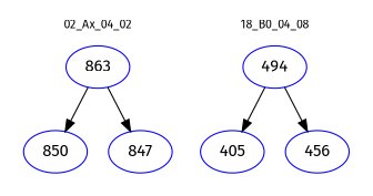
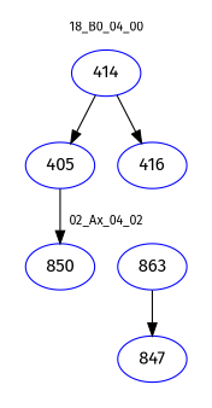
  digraph {
    fontname="Fira Sans"
    node [color=blue fontname="Fira Sans"]
    edge [color=black fontname="Fira Sans"]
    n1 [label=863]
    n2 [label=850]
    n3 [label=847]
-   n4 [label=494]
+   n4 [label=414]
    n5 [label=405]
-   n6 [label=456]
+   n6 [label=416]
    subgraph cluster_1 {
      color=white
      fontsize=10
      label="02_Ax_04_02"
      n1
      n2
      n3
    }
    subgraph cluster_2 {
      color=white
      fontsize=10
-     label="18_B0_04_08"
+     label="18_B0_04_00"
      n4
      n5
      n6
    }
-   n1 -> n2
+   n5 -> n2
    n1 -> n3
    n4 -> n5
    n4 -> n6
  }
